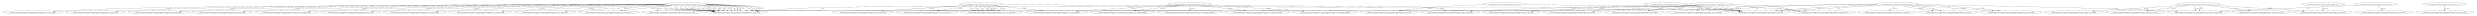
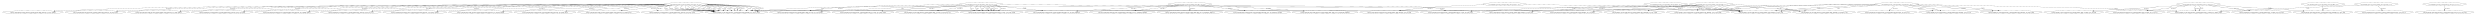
  digraph {
    fontname="Source Code Pro"
    node [fontname="Source Code Pro"]
    edge [fontname="Source Code Pro"]
    "rootNode@lacuna_cache/exported_4ytb3x.js:,"
    "FunctionExpression@lacuna_cache/exported_4ytb3x.js:10,646"
    "FunctionDeclaration@lacuna_cache/exported_4ytb3x.js:61,544"
    "rootNode@lacuna_cache/exported_6xbeck.js:,"
    "FunctionExpression@lacuna_cache/exported_6xbeck.js:10,525"
    "rootNode@lacuna_cache/exported_s82cx8.js:,"
    "FunctionExpression@lacuna_cache/exported_s82cx8.js:10,14991"
    "FunctionExpression@lacuna_cache/exported_s82cx8.js:59,14767"
    "FunctionExpression@lacuna_cache/exported_s82cx8.js:439,14678"
    "FunctionExpression@lacuna_cache/exported_s82cx8.js:473,14656"
    "FunctionExpression@lacuna_cache/exported_s82cx8.js:14089,14417"
    "FunctionExpression@lacuna_cache/exported_s82cx8.js:979,1175"
    "FunctionExpression@lacuna_cache/exported_s82cx8.js:14251,14355"
    "FunctionExpression@lacuna_cache/exported_s82cx8.js:12120,14044"
    "FunctionExpression@lacuna_cache/exported_s82cx8.js:1594,1873"
    "FunctionExpression@lacuna_cache/exported_s82cx8.js:8344,9767"
    "FunctionExpression@lacuna_cache/exported_s82cx8.js:5547,6393"
    "FunctionDeclaration@lacuna_cache/exported_p8v8df.js:1475,1744"
    "rootNode@lacuna_cache/exported_p8v8df.js:,"
    "FunctionExpression@lacuna_cache/exported_p8v8df.js:10,2276"
    "FunctionDeclaration@lacuna_cache/exported_p8v8df.js:35,376"
    "FunctionDeclaration@lacuna_cache/exported_p8v8df.js:390,1461"
    "FunctionDeclaration@lacuna_cache/exported_iuim20.js:1849,2340"
    "rootNode@lacuna_cache/exported_bwiwps.js:,"
    "FunctionExpression@lacuna_cache/exported_bwiwps.js:115,489"
    "rootNode@lacuna_cache/exported_yiv13n.js:,"
    "FunctionExpression@lacuna_cache/exported_yiv13n.js:342,454"
    "FunctionExpression@lacuna_cache/exported_yiv13n.js:1102,3561"
    "FunctionDeclaration@lacuna_cache/exported_yiv13n.js:1231,1546"
    "FunctionDeclaration@lacuna_cache/exported_yiv13n.js:1564,1751"
+   "FunctionExpression@lacuna_cache/exported_yiv13n.js:792,1056"
    "FunctionExpression@lacuna_cache/exported_awc714.js:162,186590"
    n33 [label="rootNode@lacuna_cache/exported_awc724.js:,"]
    "FunctionExpression@lacuna_cache/exported_awc714.js:182043,182410"
    "FunctionExpression@lacuna_cache/exported_awc714.js:185686,186020"
    "FunctionExpression@lacuna_cache/exported_awc714.js:185882,185999"
    "FunctionExpression@lacuna_cache/exported_awc714.js:186052,186570"
    "rootNode@lacuna_cache/exported_9d7l2s.js:,"
    "FunctionExpression@lacuna_cache/exported_9d7l2s.js:59,583"
    "rootNode@lacuna_cache/exported_iuim20.js:,"
    "FunctionExpression@lacuna_cache/exported_iuim20.js:10,2555"
    "FunctionDeclaration@lacuna_cache/exported_iuim20.js:35,638"
    "FunctionExpression@lacuna_cache/exported_iuim20.js:170,257"
    "rootNode@lacuna_cache/exported_tphsgi.js:,"
    "FunctionExpression@lacuna_cache/exported_tphsgi.js:10,2059"
    "FunctionDeclaration@lacuna_cache/exported_tphsgi.js:1660,1782"
    "FunctionDeclaration@lacuna_cache/exported_tphsgi.js:35,1106"
    "FunctionDeclaration@lacuna_cache/exported_tphsgi.js:1120,1646"
    "rootNode@lacuna_cache/exported_mfs46c.js:,"
    "FunctionExpression@lacuna_cache/exported_mfs46c.js:10,175"
    "rootNode@lacuna_cache/exported_4ytb3x.js:," -> "FunctionExpression@lacuna_cache/exported_4ytb3x.js:10,646" [label=dynamic]
    "rootNode@lacuna_cache/exported_4ytb3x.js:," -> "FunctionDeclaration@lacuna_cache/exported_4ytb3x.js:61,544" [label=dynamic]
    "rootNode@lacuna_cache/exported_6xbeck.js:," -> "FunctionDeclaration@lacuna_cache/exported_4ytb3x.js:61,544" [label=tajs]
    "rootNode@lacuna_cache/exported_6xbeck.js:," -> "FunctionDeclaration@lacuna_cache/exported_4ytb3x.js:61,544" [label=tajs]
    "rootNode@lacuna_cache/exported_6xbeck.js:," -> "FunctionExpression@lacuna_cache/exported_6xbeck.js:10,525" [label=dynamic]
    "rootNode@lacuna_cache/exported_s82cx8.js:," -> "FunctionExpression@lacuna_cache/exported_s82cx8.js:10,14991" [label=dynamic]
    "rootNode@lacuna_cache/exported_s82cx8.js:," -> "FunctionExpression@lacuna_cache/exported_s82cx8.js:59,14767" [label=dynamic]
    "rootNode@lacuna_cache/exported_s82cx8.js:," -> "FunctionExpression@lacuna_cache/exported_s82cx8.js:439,14678" [label=dynamic]
    "rootNode@lacuna_cache/exported_s82cx8.js:," -> "FunctionExpression@lacuna_cache/exported_s82cx8.js:473,14656" [label=dynamic]
    "rootNode@lacuna_cache/exported_s82cx8.js:," -> "FunctionExpression@lacuna_cache/exported_s82cx8.js:14089,14417" [label=dynamic]
    "rootNode@lacuna_cache/exported_s82cx8.js:," -> "FunctionExpression@lacuna_cache/exported_s82cx8.js:979,1175" [label=dynamic]
    "rootNode@lacuna_cache/exported_s82cx8.js:," -> "FunctionExpression@lacuna_cache/exported_s82cx8.js:14251,14355" [label=dynamic]
    "rootNode@lacuna_cache/exported_s82cx8.js:," -> "FunctionExpression@lacuna_cache/exported_s82cx8.js:12120,14044" [label=dynamic]
    "rootNode@lacuna_cache/exported_s82cx8.js:," -> "FunctionExpression@lacuna_cache/exported_s82cx8.js:1594,1873" [label=dynamic]
    "rootNode@lacuna_cache/exported_s82cx8.js:," -> "FunctionExpression@lacuna_cache/exported_s82cx8.js:8344,9767" [label=dynamic]
    "rootNode@lacuna_cache/exported_s82cx8.js:," -> "FunctionExpression@lacuna_cache/exported_s82cx8.js:5547,6393" [label=dynamic]
    "rootNode@lacuna_cache/exported_s82cx8.js:," -> "FunctionDeclaration@lacuna_cache/exported_p8v8df.js:1475,1744" [label=tajs]
    "rootNode@lacuna_cache/exported_s82cx8.js:," -> "FunctionDeclaration@lacuna_cache/exported_p8v8df.js:1475,1744" [label=tajs]
    "rootNode@lacuna_cache/exported_s82cx8.js:," -> "FunctionDeclaration@lacuna_cache/exported_p8v8df.js:1475,1744" [label=tajs]
    "rootNode@lacuna_cache/exported_s82cx8.js:," -> "FunctionDeclaration@lacuna_cache/exported_p8v8df.js:1475,1744" [label=tajs]
    "rootNode@lacuna_cache/exported_s82cx8.js:," -> "FunctionDeclaration@lacuna_cache/exported_p8v8df.js:1475,1744" [label=tajs]
    "rootNode@lacuna_cache/exported_s82cx8.js:," -> "FunctionDeclaration@lacuna_cache/exported_p8v8df.js:1475,1744" [label=tajs]
    "rootNode@lacuna_cache/exported_s82cx8.js:," -> "FunctionDeclaration@lacuna_cache/exported_p8v8df.js:1475,1744" [label=tajs]
    "rootNode@lacuna_cache/exported_s82cx8.js:," -> "FunctionDeclaration@lacuna_cache/exported_p8v8df.js:1475,1744" [label=tajs]
    "rootNode@lacuna_cache/exported_s82cx8.js:," -> "FunctionDeclaration@lacuna_cache/exported_p8v8df.js:1475,1744" [label=tajs]
    "rootNode@lacuna_cache/exported_s82cx8.js:," -> "FunctionDeclaration@lacuna_cache/exported_p8v8df.js:1475,1744" [label=tajs]
    "rootNode@lacuna_cache/exported_s82cx8.js:," -> "FunctionDeclaration@lacuna_cache/exported_p8v8df.js:1475,1744" [label=tajs]
    "rootNode@lacuna_cache/exported_s82cx8.js:," -> "FunctionDeclaration@lacuna_cache/exported_p8v8df.js:1475,1744" [label=tajs]
    "rootNode@lacuna_cache/exported_s82cx8.js:," -> "FunctionDeclaration@lacuna_cache/exported_p8v8df.js:1475,1744" [label=tajs]
    "rootNode@lacuna_cache/exported_s82cx8.js:," -> "FunctionDeclaration@lacuna_cache/exported_p8v8df.js:1475,1744" [label=tajs]
    "rootNode@lacuna_cache/exported_s82cx8.js:," -> "FunctionDeclaration@lacuna_cache/exported_p8v8df.js:1475,1744" [label=tajs]
    "rootNode@lacuna_cache/exported_s82cx8.js:," -> "FunctionDeclaration@lacuna_cache/exported_p8v8df.js:1475,1744" [label=tajs]
    "rootNode@lacuna_cache/exported_s82cx8.js:," -> "FunctionDeclaration@lacuna_cache/exported_p8v8df.js:1475,1744" [label=tajs]
    "rootNode@lacuna_cache/exported_s82cx8.js:," -> "FunctionDeclaration@lacuna_cache/exported_p8v8df.js:1475,1744" [label=tajs]
    "rootNode@lacuna_cache/exported_s82cx8.js:," -> "FunctionDeclaration@lacuna_cache/exported_p8v8df.js:1475,1744" [label=tajs]
    "rootNode@lacuna_cache/exported_s82cx8.js:," -> "FunctionDeclaration@lacuna_cache/exported_p8v8df.js:1475,1744" [label=tajs]
    "rootNode@lacuna_cache/exported_p8v8df.js:," -> "FunctionDeclaration@lacuna_cache/exported_4ytb3x.js:61,544" [label=tajs]
    "rootNode@lacuna_cache/exported_p8v8df.js:," -> "FunctionDeclaration@lacuna_cache/exported_4ytb3x.js:61,544" [label=tajs]
    "rootNode@lacuna_cache/exported_p8v8df.js:," -> "FunctionDeclaration@lacuna_cache/exported_p8v8df.js:1475,1744" [label=dynamic]
    "rootNode@lacuna_cache/exported_p8v8df.js:," -> "FunctionDeclaration@lacuna_cache/exported_p8v8df.js:1475,1744" [label=tajs]
    "rootNode@lacuna_cache/exported_p8v8df.js:," -> "FunctionExpression@lacuna_cache/exported_p8v8df.js:10,2276" [label=dynamic]
    "rootNode@lacuna_cache/exported_p8v8df.js:," -> "FunctionDeclaration@lacuna_cache/exported_p8v8df.js:35,376" [label=dynamic]
    "rootNode@lacuna_cache/exported_p8v8df.js:," -> "FunctionDeclaration@lacuna_cache/exported_p8v8df.js:35,376" [label=tajs]
    "rootNode@lacuna_cache/exported_p8v8df.js:," -> "FunctionDeclaration@lacuna_cache/exported_p8v8df.js:390,1461" [label=dynamic]
    "rootNode@lacuna_cache/exported_p8v8df.js:," -> "FunctionDeclaration@lacuna_cache/exported_p8v8df.js:390,1461" [label=tajs]
    "rootNode@lacuna_cache/exported_p8v8df.js:," -> "FunctionDeclaration@lacuna_cache/exported_iuim20.js:1849,2340" [label=tajs]
    "rootNode@lacuna_cache/exported_bwiwps.js:," -> "FunctionExpression@lacuna_cache/exported_bwiwps.js:115,489" [label=dynamic]
    "rootNode@lacuna_cache/exported_yiv13n.js:," -> "FunctionExpression@lacuna_cache/exported_yiv13n.js:342,454" [label=dynamic]
    "rootNode@lacuna_cache/exported_yiv13n.js:," -> "FunctionExpression@lacuna_cache/exported_yiv13n.js:1102,3561" [label=dynamic]
    "rootNode@lacuna_cache/exported_yiv13n.js:," -> "FunctionDeclaration@lacuna_cache/exported_yiv13n.js:1231,1546" [label=dynamic]
    "rootNode@lacuna_cache/exported_yiv13n.js:," -> "FunctionDeclaration@lacuna_cache/exported_yiv13n.js:1231,1546" [label=tajs]
    "rootNode@lacuna_cache/exported_yiv13n.js:," -> "FunctionDeclaration@lacuna_cache/exported_yiv13n.js:1231,1546" [label=tajs]
    "rootNode@lacuna_cache/exported_yiv13n.js:," -> "FunctionDeclaration@lacuna_cache/exported_yiv13n.js:1231,1546" [label=tajs]
    "rootNode@lacuna_cache/exported_yiv13n.js:," -> "FunctionDeclaration@lacuna_cache/exported_yiv13n.js:1231,1546" [label=tajs]
    "rootNode@lacuna_cache/exported_yiv13n.js:," -> "FunctionDeclaration@lacuna_cache/exported_yiv13n.js:1231,1546" [label=tajs]
    "rootNode@lacuna_cache/exported_yiv13n.js:," -> "FunctionDeclaration@lacuna_cache/exported_yiv13n.js:1231,1546" [label=tajs]
    "rootNode@lacuna_cache/exported_yiv13n.js:," -> "FunctionDeclaration@lacuna_cache/exported_yiv13n.js:1564,1751" [label=dynamic]
+   "rootNode@lacuna_cache/exported_yiv13n.js:," -> "FunctionExpression@lacuna_cache/exported_yiv13n.js:792,1056" [label=dynamic]
+   "rootNode@lacuna_cache/exported_yiv13n.js:," -> "FunctionExpression@lacuna_cache/exported_yiv13n.js:792,1056" [label=tajs]
    "rootNode@lacuna_cache/exported_yiv13n.js:," -> "FunctionExpression@lacuna_cache/exported_awc714.js:162,186590" [label=tajs]
    n33 -> "FunctionExpression@lacuna_cache/exported_awc714.js:162,186590" [label=dynamic]
    n33 -> "FunctionExpression@lacuna_cache/exported_awc714.js:182043,182410" [label=dynamic]
    n33 -> "FunctionExpression@lacuna_cache/exported_awc714.js:185686,186020" [label=dynamic]
    n33 -> "FunctionExpression@lacuna_cache/exported_awc714.js:185882,185999" [label=dynamic]
    n33 -> "FunctionExpression@lacuna_cache/exported_awc714.js:186052,186570" [label=dynamic]
    "rootNode@lacuna_cache/exported_9d7l2s.js:," -> "FunctionExpression@lacuna_cache/exported_9d7l2s.js:59,583" [label=dynamic]
    "rootNode@lacuna_cache/exported_iuim20.js:," -> "FunctionDeclaration@lacuna_cache/exported_iuim20.js:1849,2340" [label=dynamic]
    "rootNode@lacuna_cache/exported_iuim20.js:," -> "FunctionDeclaration@lacuna_cache/exported_iuim20.js:1849,2340" [label=tajs]
    "rootNode@lacuna_cache/exported_iuim20.js:," -> "FunctionExpression@lacuna_cache/exported_bwiwps.js:115,489" [label=tajs]
    "rootNode@lacuna_cache/exported_iuim20.js:," -> "FunctionExpression@lacuna_cache/exported_iuim20.js:10,2555" [label=dynamic]
    "rootNode@lacuna_cache/exported_iuim20.js:," -> "FunctionDeclaration@lacuna_cache/exported_iuim20.js:35,638" [label=dynamic]
    "rootNode@lacuna_cache/exported_iuim20.js:," -> "FunctionExpression@lacuna_cache/exported_iuim20.js:170,257" [label=dynamic]
    "rootNode@lacuna_cache/exported_tphsgi.js:," -> "FunctionDeclaration@lacuna_cache/exported_4ytb3x.js:61,544" [label=tajs]
    "rootNode@lacuna_cache/exported_tphsgi.js:," -> "FunctionDeclaration@lacuna_cache/exported_4ytb3x.js:61,544" [label=tajs]
    "rootNode@lacuna_cache/exported_tphsgi.js:," -> "FunctionDeclaration@lacuna_cache/exported_p8v8df.js:1475,1744" [label=tajs]
    "rootNode@lacuna_cache/exported_tphsgi.js:," -> "FunctionExpression@lacuna_cache/exported_yiv13n.js:342,454" [label=tajs]
    "rootNode@lacuna_cache/exported_tphsgi.js:," -> "FunctionExpression@lacuna_cache/exported_tphsgi.js:10,2059" [label=dynamic]
    "rootNode@lacuna_cache/exported_tphsgi.js:," -> "FunctionDeclaration@lacuna_cache/exported_tphsgi.js:1660,1782" [label=dynamic]
    "rootNode@lacuna_cache/exported_tphsgi.js:," -> "FunctionDeclaration@lacuna_cache/exported_tphsgi.js:1660,1782" [label=tajs]
    "rootNode@lacuna_cache/exported_tphsgi.js:," -> "FunctionDeclaration@lacuna_cache/exported_tphsgi.js:35,1106" [label=dynamic]
    "rootNode@lacuna_cache/exported_tphsgi.js:," -> "FunctionDeclaration@lacuna_cache/exported_tphsgi.js:1120,1646" [label=dynamic]
    "rootNode@lacuna_cache/exported_mfs46c.js:," -> "FunctionDeclaration@lacuna_cache/exported_iuim20.js:1849,2340" [label=tajs]
    "rootNode@lacuna_cache/exported_mfs46c.js:," -> "FunctionExpression@lacuna_cache/exported_mfs46c.js:10,175" [label=dynamic]
  }
